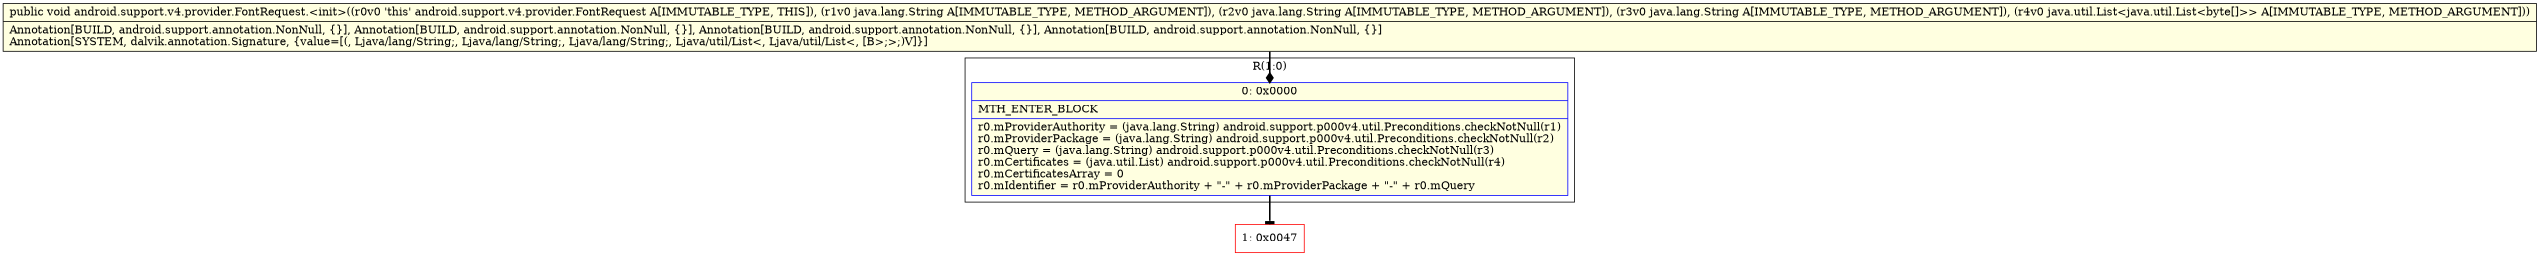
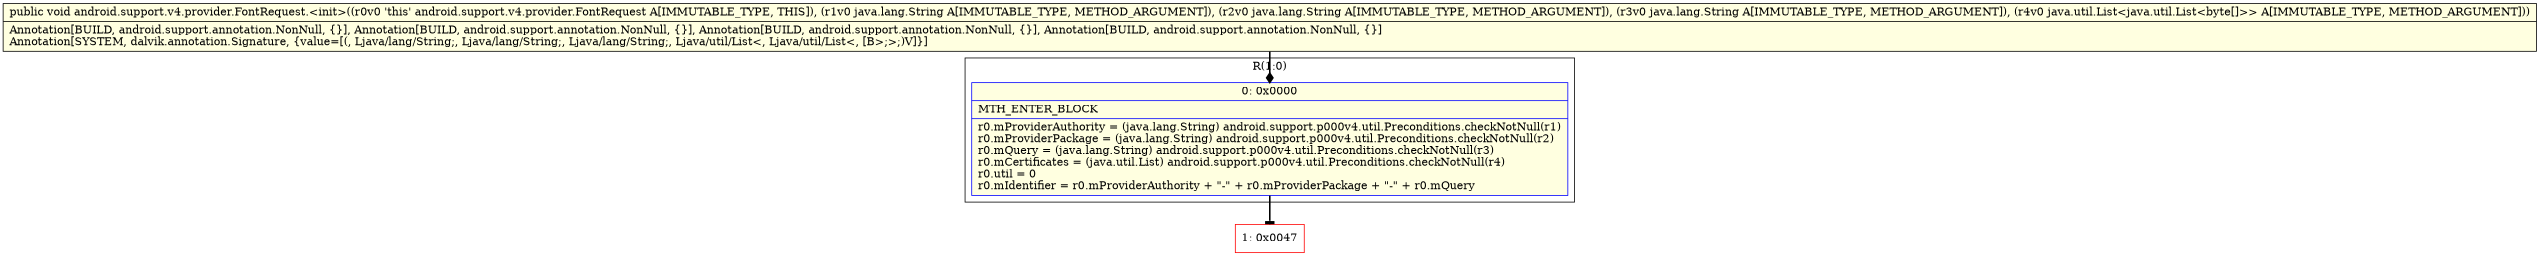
  digraph {
    node [shape=record style=filled fillcolor=lightyellow]
    edge [style=bold]
-   n1 [color=blue label="{0\:\ 0x0000|MTH_ENTER_BLOCK\l|r0.mProviderAuthority = (java.lang.String) android.support.p000v4.util.Preconditions.checkNotNull(r1)\lr0.mProviderPackage = (java.lang.String) android.support.p000v4.util.Preconditions.checkNotNull(r2)\lr0.mQuery = (java.lang.String) android.support.p000v4.util.Preconditions.checkNotNull(r3)\lr0.mCertificates = (java.util.List) android.support.p000v4.util.Preconditions.checkNotNull(r4)\lr0.mCertificatesArray = 0\lr0.mIdentifier = r0.mProviderAuthority + \"\-\" + r0.mProviderPackage + \"\-\" + r0.mQuery\l}"]
+   n1 [color=blue label="{0\:\ 0x0000|MTH_ENTER_BLOCK\l|r0.mProviderAuthority = (java.lang.String) android.support.p000v4.util.Preconditions.checkNotNull(r1)\lr0.mProviderPackage = (java.lang.String) android.support.p000v4.util.Preconditions.checkNotNull(r2)\lr0.mQuery = (java.lang.String) android.support.p000v4.util.Preconditions.checkNotNull(r3)\lr0.mCertificates = (java.util.List) android.support.p000v4.util.Preconditions.checkNotNull(r4)\lr0.util = 0\lr0.mIdentifier = r0.mProviderAuthority + \"\-\" + r0.mProviderPackage + \"\-\" + r0.mQuery\l}"]
    n2 [color=red label="{1\:\ 0x0047}" fillcolor=white]
    n3 [label="{public void android.support.v4.provider.FontRequest.\<init\>((r0v0 'this' android.support.v4.provider.FontRequest A[IMMUTABLE_TYPE, THIS]), (r1v0 java.lang.String A[IMMUTABLE_TYPE, METHOD_ARGUMENT]), (r2v0 java.lang.String A[IMMUTABLE_TYPE, METHOD_ARGUMENT]), (r3v0 java.lang.String A[IMMUTABLE_TYPE, METHOD_ARGUMENT]), (r4v0 java.util.List\<java.util.List\<byte[]\>\> A[IMMUTABLE_TYPE, METHOD_ARGUMENT]))  | Annotation[BUILD, android.support.annotation.NonNull, \{\}], Annotation[BUILD, android.support.annotation.NonNull, \{\}], Annotation[BUILD, android.support.annotation.NonNull, \{\}], Annotation[BUILD, android.support.annotation.NonNull, \{\}]\lAnnotation[SYSTEM, dalvik.annotation.Signature, \{value=[(, Ljava\/lang\/String;, Ljava\/lang\/String;, Ljava\/lang\/String;, Ljava\/util\/List\<, Ljava\/util\/List\<, [B\>;\>;)V]\}]\l}"]
    subgraph cluster_1 {
      label="R(1:0)"
      n1
    }
    n1 -> n2 [arrowhead=tee]
    n3 -> n1 [arrowhead=diamond]
  }
